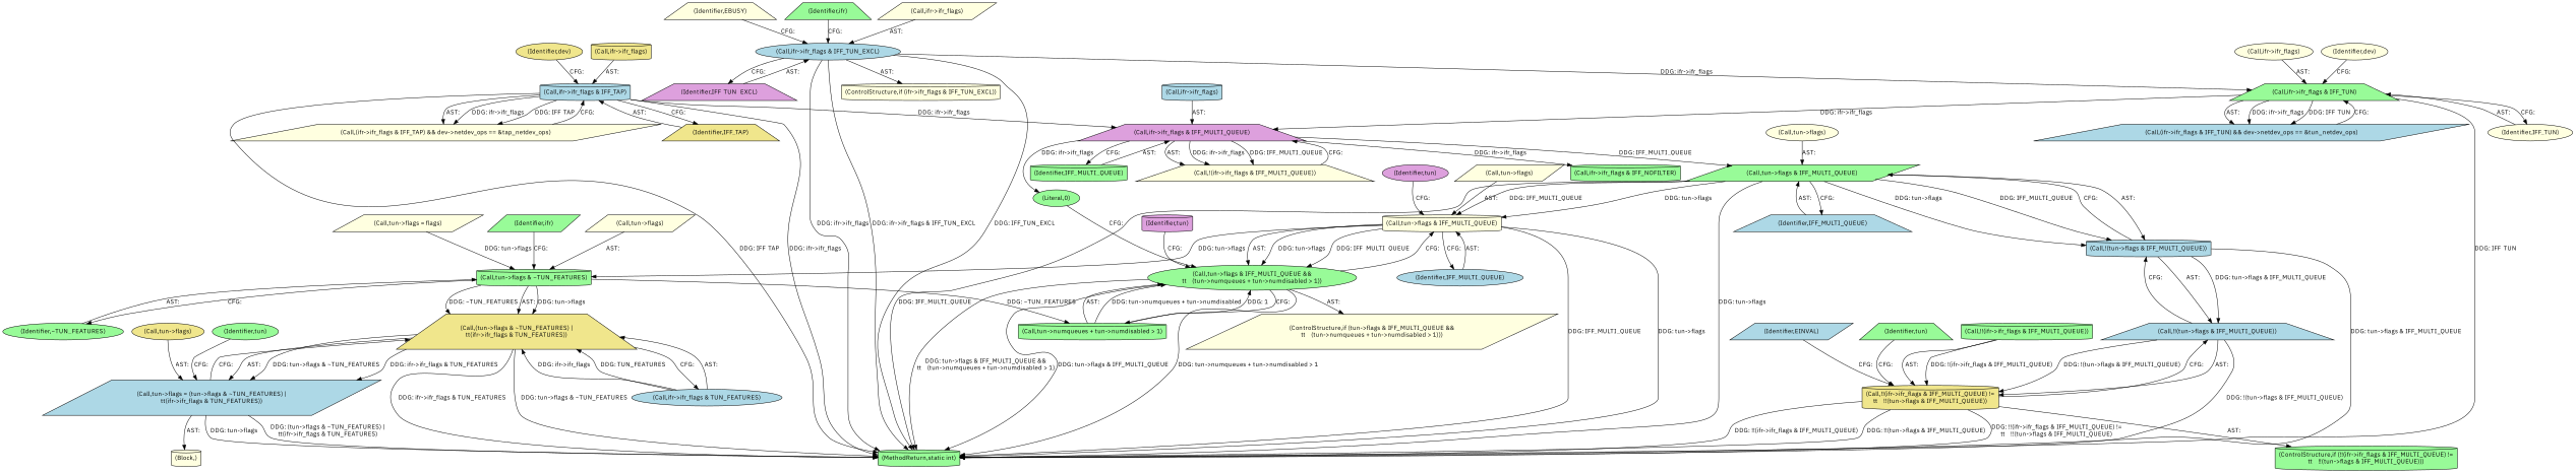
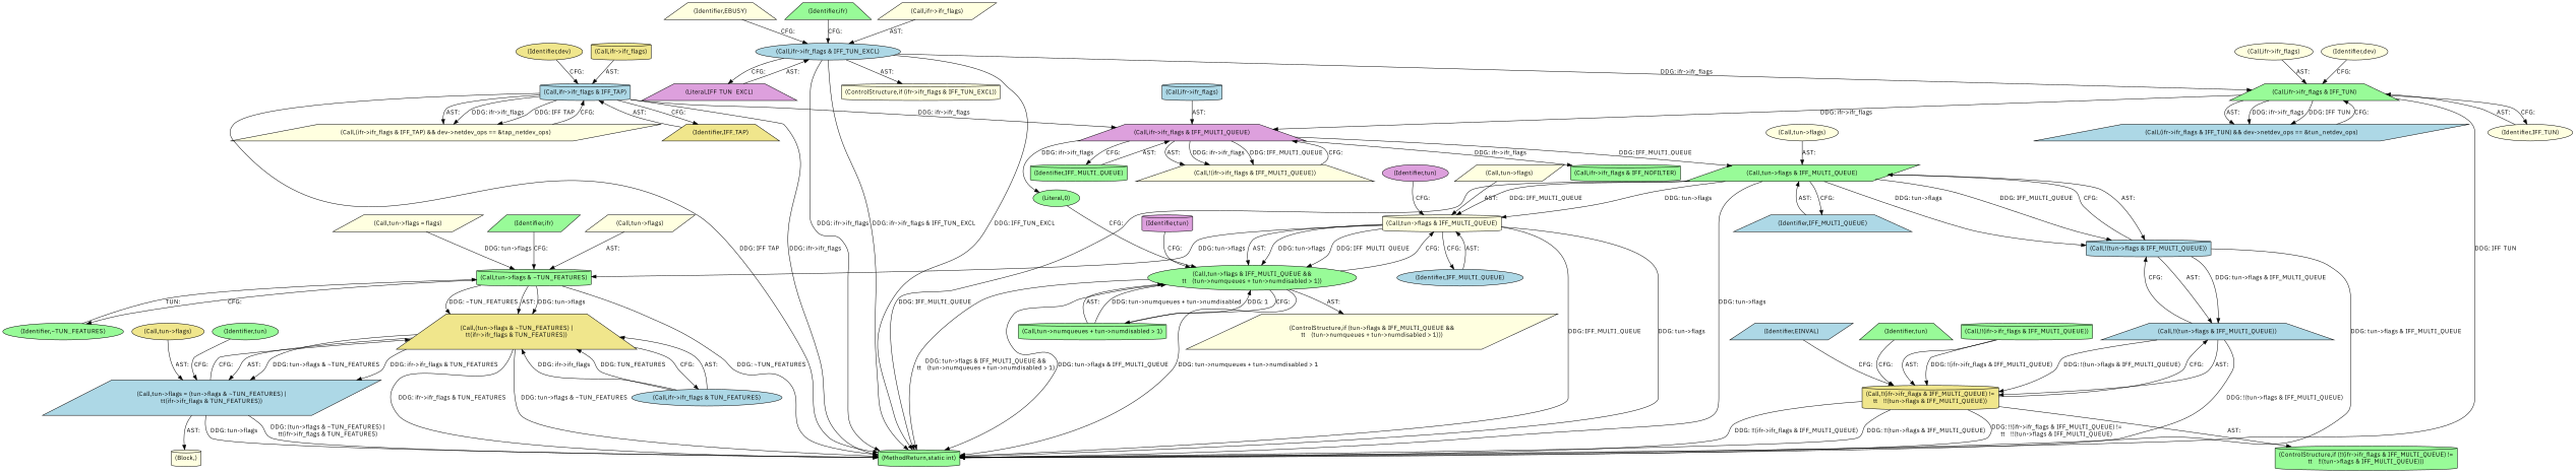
  digraph {
    fontname="IBM Plex Sans"
    node [fillcolor=palegreen fontname="IBM Plex Sans" shape=cylinder style=filled]
    edge [fontname="IBM Plex Sans"]
    n1 [label="(Call,tun->flags & IFF_MULTI_QUEUE)" shape=parallelogram]
    n2 [fillcolor=lightblue label="(Call,!(tun->flags & IFF_MULTI_QUEUE))"]
    n3 [fillcolor=lightyellow label="(Call,tun->flags & IFF_MULTI_QUEUE)"]
    n4 [label="(MethodReturn,static int)"]
    n5 [fillcolor=lightblue label="(Identifier,IFF_MULTI_QUEUE)" shape=trapezium]
    n6 [fillcolor=lightblue label="(Call,!!(tun->flags & IFF_MULTI_QUEUE))" shape=trapezium]
    n7 [label="(Call,tun->flags & IFF_MULTI_QUEUE &&\n\t\t    (tun->numqueues + tun->numdisabled > 1))" shape=ellipse]
    n8 [label="(Call,tun->flags & ~TUN_FEATURES)"]
    n9 [fillcolor=lightblue label="(Identifier,IFF_MULTI_QUEUE)" shape=ellipse]
    n10 [fillcolor=plum label="(Call,ifr->ifr_flags & IFF_MULTI_QUEUE)" shape=trapezium]
    n11 [label="(Identifier,IFF_MULTI_QUEUE)"]
    n12 [label="(Call,ifr->ifr_flags & IFF_NOFILTER)"]
    n13 [fillcolor=lightyellow label="(Call,!(ifr->ifr_flags & IFF_MULTI_QUEUE))" shape=trapezium]
    n14 [label="(Literal,0)" shape=ellipse]
    n15 [fillcolor=lightblue label="(Call,ifr->ifr_flags & IFF_TAP)"]
    n16 [fillcolor=lightyellow label="(Call,(ifr->ifr_flags & IFF_TAP) && dev->netdev_ops == &tap_netdev_ops)" shape=parallelogram]
    n17 [fillcolor=khaki label="(Identifier,IFF_TAP)" shape=trapezium]
    n18 [label="(Call,ifr->ifr_flags & IFF_TUN)" shape=trapezium]
    n19 [fillcolor=lightyellow label="(Identifier,IFF_TUN)" shape=ellipse]
    n20 [fillcolor=lightblue label="(Call,(ifr->ifr_flags & IFF_TUN) && dev->netdev_ops == &tun_netdev_ops)" shape=parallelogram]
    n21 [fillcolor=lightblue label="(Call,ifr->ifr_flags & IFF_TUN_EXCL)" shape=ellipse]
-   n22 [fillcolor=plum label="(Identifier,IFF_TUN_EXCL)" shape=trapezium]
+   n22 [fillcolor=plum label="(Literal,IFF_TUN_EXCL)" shape=trapezium]
    n23 [fillcolor=lightyellow label="(ControlStructure,if (ifr->ifr_flags & IFF_TUN_EXCL))"]
    n24 [fillcolor=khaki label="(Call,!!(ifr->ifr_flags & IFF_MULTI_QUEUE) !=\n\t\t    !!(tun->flags & IFF_MULTI_QUEUE))"]
    n25 [label="(ControlStructure,if (!!(ifr->ifr_flags & IFF_MULTI_QUEUE) !=\n\t\t    !!(tun->flags & IFF_MULTI_QUEUE)))"]
    n26 [label="(Call,tun->numqueues + tun->numdisabled > 1)"]
    n27 [fillcolor=lightyellow label="(ControlStructure,if (tun->flags & IFF_MULTI_QUEUE &&\n\t\t    (tun->numqueues + tun->numdisabled > 1)))" shape=parallelogram]
    n28 [fillcolor=khaki label="(Call,(tun->flags & ~TUN_FEATURES) |\n\t\t(ifr->ifr_flags & TUN_FEATURES))" shape=trapezium]
    n29 [label="(Identifier,~TUN_FEATURES)" shape=ellipse]
    n30 [fillcolor=lightblue label="(Call,tun->flags = (tun->flags & ~TUN_FEATURES) |\n\t\t(ifr->ifr_flags & TUN_FEATURES))" shape=parallelogram]
    n31 [fillcolor=lightblue label="(Call,ifr->ifr_flags & TUN_FEATURES)" shape=ellipse]
    n32 [fillcolor=lightyellow label="(Block,)"]
    n33 [label="(Call,!!(ifr->ifr_flags & IFF_MULTI_QUEUE))"]
    n34 [fillcolor=lightblue label="(Identifier,EINVAL)" shape=parallelogram]
    n35 [fillcolor=lightyellow label="(Identifier,EBUSY)" shape=trapezium]
    n36 [fillcolor=lightyellow label="(Call,tun->flags)" shape=parallelogram]
    n37 [label="(Identifier,ifr)" shape=trapezium]
    n38 [label="(Identifier,tun)" shape=ellipse]
    n39 [fillcolor=lightyellow label="(Identifier,dev)" shape=ellipse]
    n40 [label="(Identifier,tun)" shape=trapezium]
    n41 [fillcolor=lightyellow label="(Call,tun->flags)" shape=ellipse]
    n42 [fillcolor=plum label="(Identifier,tun)" shape=ellipse]
    n43 [fillcolor=lightblue label="(Call,ifr->ifr_flags)"]
    n44 [fillcolor=khaki label="(Call,ifr->ifr_flags)"]
    n45 [fillcolor=lightyellow label="(Call,tun->flags = flags)" shape=parallelogram]
    n46 [label="(Identifier,ifr)" shape=parallelogram]
    n47 [fillcolor=khaki label="(Identifier,dev)" shape=ellipse]
    n48 [fillcolor=lightyellow label="(Call,ifr->ifr_flags)" shape=ellipse]
    n49 [fillcolor=lightyellow label="(Call,tun->flags)" shape=parallelogram]
    n50 [fillcolor=lightyellow label="(Call,ifr->ifr_flags)" shape=parallelogram]
    n51 [fillcolor=khaki label="(Call,tun->flags)" shape=ellipse]
    n52 [fillcolor=plum label="(Identifier,tun)"]
    n1 -> n2 [label="AST: "]
    n1 -> n2 [label="DDG: tun->flags"]
    n1 -> n2 [label="DDG: IFF_MULTI_QUEUE"]
    n1 -> n3 [label="DDG: tun->flags"]
    n1 -> n3 [label="DDG: IFF_MULTI_QUEUE"]
    n1 -> n4 [label="DDG: IFF_MULTI_QUEUE"]
    n1 -> n4 [label="DDG: tun->flags"]
    n1 -> n5 [label="CFG: "]
    n2 -> n1 [label="CFG: "]
    n2 -> n4 [label="DDG: tun->flags & IFF_MULTI_QUEUE"]
    n2 -> n6 [label="AST: "]
    n2 -> n6 [label="DDG: tun->flags & IFF_MULTI_QUEUE"]
    n3 -> n4 [label="DDG: IFF_MULTI_QUEUE"]
    n3 -> n4 [label="DDG: tun->flags"]
    n3 -> n7 [label="AST: "]
    n3 -> n7 [label="DDG: tun->flags"]
    n3 -> n7 [label="DDG: IFF_MULTI_QUEUE"]
    n3 -> n8 [label="DDG: tun->flags"]
    n3 -> n9 [label="CFG: "]
    n5 -> n1 [label="AST: "]
    n6 -> n2 [label="CFG: "]
    n6 -> n4 [label="DDG: !(tun->flags & IFF_MULTI_QUEUE)"]
    n6 -> n24 [label="AST: "]
    n6 -> n24 [label="DDG: !(tun->flags & IFF_MULTI_QUEUE)"]
    n7 -> n3 [label="CFG: "]
    n7 -> n4 [label="DDG: tun->flags & IFF_MULTI_QUEUE &&\n\t\t    (tun->numqueues + tun->numdisabled > 1)"]
    n7 -> n4 [label="DDG: tun->flags & IFF_MULTI_QUEUE"]
    n7 -> n4 [label="DDG: tun->numqueues + tun->numdisabled > 1"]
    n7 -> n26 [label="CFG: "]
    n7 -> n27 [label="AST: "]
-   n8 -> n26 [label="DDG: ~TUN_FEATURES"]
+   n8 -> n4 [label="DDG: ~TUN_FEATURES"]
    n8 -> n28 [label="AST: "]
    n8 -> n28 [label="DDG: tun->flags"]
    n8 -> n28 [label="DDG: ~TUN_FEATURES"]
    n8 -> n29 [label="CFG: "]
    n9 -> n3 [label="AST: "]
    n10 -> n1 [label="DDG: IFF_MULTI_QUEUE"]
    n10 -> n11 [label="CFG: "]
    n10 -> n12 [label="DDG: ifr->ifr_flags"]
    n10 -> n13 [label="AST: "]
    n10 -> n13 [label="DDG: ifr->ifr_flags"]
    n10 -> n13 [label="DDG: IFF_MULTI_QUEUE"]
    n10 -> n14 [label="DDG: ifr->ifr_flags"]
    n11 -> n10 [label="AST: "]
    n13 -> n10 [label="CFG: "]
    n14 -> n7 [label="CFG: "]
    n15 -> n4 [label="DDG: ifr->ifr_flags"]
    n15 -> n4 [label="DDG: IFF_TAP"]
    n15 -> n10 [label="DDG: ifr->ifr_flags"]
    n15 -> n16 [label="AST: "]
    n15 -> n16 [label="DDG: ifr->ifr_flags"]
    n15 -> n16 [label="DDG: IFF_TAP"]
    n15 -> n17 [label="CFG: "]
    n16 -> n15 [label="CFG: "]
    n17 -> n15 [label="AST: "]
    n18 -> n4 [label="DDG: IFF_TUN"]
    n18 -> n10 [label="DDG: ifr->ifr_flags"]
    n18 -> n19 [label="CFG: "]
    n18 -> n20 [label="AST: "]
    n18 -> n20 [label="DDG: ifr->ifr_flags"]
    n18 -> n20 [label="DDG: IFF_TUN"]
    n19 -> n18 [label="AST: "]
    n20 -> n18 [label="CFG: "]
    n21 -> n4 [label="DDG: IFF_TUN_EXCL"]
    n21 -> n4 [label="DDG: ifr->ifr_flags"]
    n21 -> n4 [label="DDG: ifr->ifr_flags & IFF_TUN_EXCL"]
    n21 -> n18 [label="DDG: ifr->ifr_flags"]
    n21 -> n22 [label="CFG: "]
    n21 -> n23 [label="AST: "]
    n22 -> n21 [label="AST: "]
    n24 -> n4 [label="DDG: !!(ifr->ifr_flags & IFF_MULTI_QUEUE) !=\n\t\t    !!(tun->flags & IFF_MULTI_QUEUE)"]
    n24 -> n4 [label="DDG: !!(ifr->ifr_flags & IFF_MULTI_QUEUE)"]
    n24 -> n4 [label="DDG: !!(tun->flags & IFF_MULTI_QUEUE)"]
    n24 -> n6 [label="CFG: "]
    n24 -> n25 [label="AST: "]
    n26 -> n7 [label="AST: "]
    n26 -> n7 [label="DDG: tun->numqueues + tun->numdisabled"]
    n26 -> n7 [label="DDG: 1"]
    n28 -> n4 [label="DDG: ifr->ifr_flags & TUN_FEATURES"]
    n28 -> n4 [label="DDG: tun->flags & ~TUN_FEATURES"]
    n28 -> n30 [label="AST: "]
    n28 -> n30 [label="DDG: tun->flags & ~TUN_FEATURES"]
    n28 -> n30 [label="DDG: ifr->ifr_flags & TUN_FEATURES"]
    n28 -> n31 [label="CFG: "]
-   n29 -> n8 [label="AST: "]
+   n29 -> n8 [label="TUN: "]
    n30 -> n4 [label="DDG: (tun->flags & ~TUN_FEATURES) |\n\t\t(ifr->ifr_flags & TUN_FEATURES)"]
    n30 -> n4 [label="DDG: tun->flags"]
    n30 -> n28 [label="CFG: "]
    n30 -> n32 [label="AST: "]
    n31 -> n28 [label="AST: "]
    n31 -> n28 [label="DDG: ifr->ifr_flags"]
    n31 -> n28 [label="DDG: TUN_FEATURES"]
    n33 -> n24 [label="AST: "]
    n33 -> n24 [label="DDG: !(ifr->ifr_flags & IFF_MULTI_QUEUE)"]
    n34 -> n24 [label="CFG: "]
    n35 -> n21 [label="CFG: "]
    n36 -> n3 [label="AST: "]
    n37 -> n21 [label="CFG: "]
    n38 -> n30 [label="CFG: "]
    n39 -> n18 [label="CFG: "]
    n40 -> n24 [label="CFG: "]
    n41 -> n1 [label="AST: "]
    n42 -> n3 [label="CFG: "]
    n43 -> n10 [label="AST: "]
    n44 -> n15 [label="AST: "]
    n45 -> n8 [label="DDG: tun->flags"]
    n46 -> n8 [label="CFG: "]
    n47 -> n15 [label="CFG: "]
    n48 -> n18 [label="AST: "]
    n49 -> n8 [label="AST: "]
    n50 -> n21 [label="AST: "]
    n51 -> n30 [label="AST: "]
    n52 -> n7 [label="CFG: "]
  }
